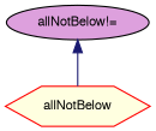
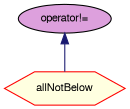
  digraph {
    rankdir=TB
    node [fontname=FreeSans fontsize=10 style=filled]
-   n1 [color=black fillcolor=plum fontcolor=black height=0.2 label="allNotBelow!=" shape=ellipse width=0.4]
+   n1 [color=black fillcolor=plum fontcolor=black height=0.2 label="operator!=" shape=ellipse width=0.4]
    n2 [color=red height=0.2 label=allNotBelow shape=hexagon width=0.4 fillcolor=lightyellow]
    n1 -> n2 [color=midnightblue dir=back fontname=FreeSans fontsize=10 labelfontname=FreeSans labelfontsize=10 style=solid]
  }
